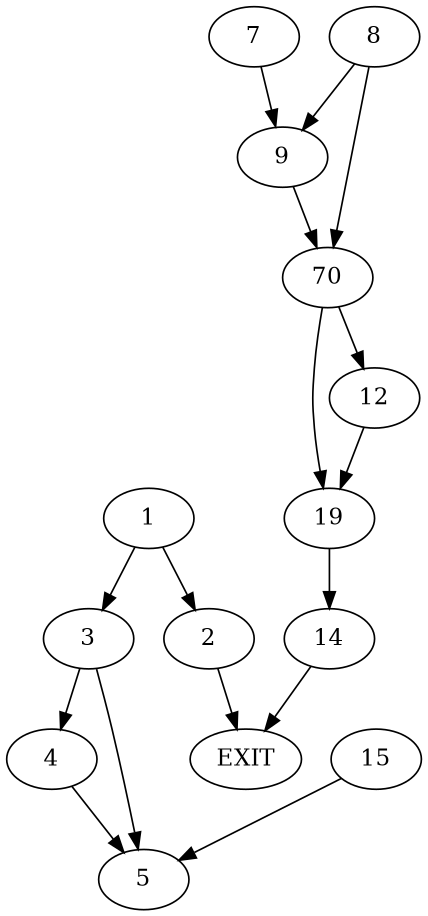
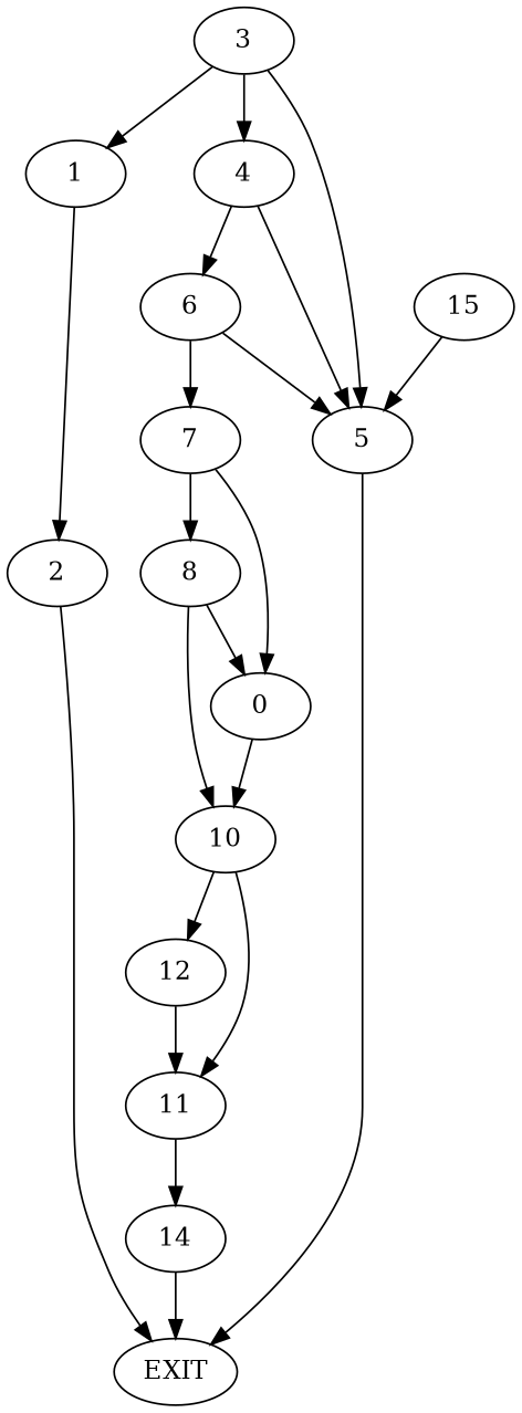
  digraph {
    1
    2
    3
    n4 [label=EXIT]
    4
    5
+   6
    7
    8
-   9
-   10 [label=70]
-   11 [label=19]
+   9 [label=0]
+   10
+   11
    12
    14
    15
    1 -> 2
-   1 -> 3
+   3 -> 1
    2 -> n4
    3 -> 4
    3 -> 5
    4 -> 5
+   4 -> 6
+   5 -> n4
+   6 -> 5
+   6 -> 7
+   7 -> 8
    7 -> 9
    8 -> 9
    8 -> 10
    9 -> 10
    10 -> 11
    10 -> 12
    11 -> 14
    12 -> 11
    14 -> n4
    15 -> 5
  }
